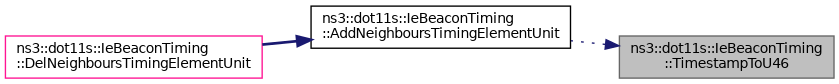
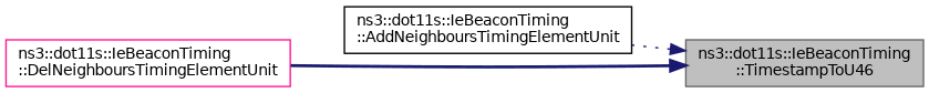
  digraph {
    rankdir=RL
    node [fillcolor=white fontname=Helvetica fontsize=10 shape=record style=filled]
    edge [color=midnightblue dir=back fontname=Helvetica fontsize=10 labelfontname=Helvetica labelfontsize=10]
    n1 [color=gray40 fillcolor=grey75 fontcolor=black height=0.2 label="ns3::dot11s::IeBeaconTiming\l::TimestampToU46" width=0.4]
    n2 [color=black height=0.2 label="ns3::dot11s::IeBeaconTiming\l::AddNeighboursTimingElementUnit" width=0.4]
    n3 [color=deeppink height=0.2 label="ns3::dot11s::IeBeaconTiming\l::DelNeighboursTimingElementUnit" width=0.4]
    n1 -> n2 [style=dotted]
-   n2 -> n3 [style=bold]
+   n1 -> n3 [style=bold]
  }
